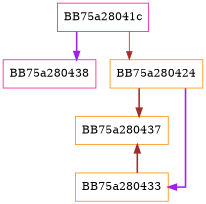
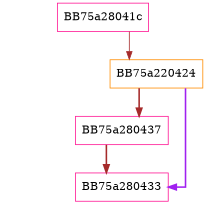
  digraph {
    splines=ortho
    node [color=deeppink shape=box]
    edge [color=brown style=bold]
    BB75a28041c
-   BB75a280438
-   BB75a280424 [color=darkorange]
-   BB75a280437 [color=darkorange]
-   BB75a280433 [color=darkorange]
-   BB75a28041c -> BB75a280438 [color=purple]
+   BB75a280424 [color=darkorange label=BB75a220424]
+   BB75a280437
+   BB75a280433
    BB75a28041c -> BB75a280424 [style=solid]
    BB75a280424 -> BB75a280437
    BB75a280424 -> BB75a280433 [color=purple]
-   BB75a280433 -> BB75a280437
+   BB75a280437 -> BB75a280433
  }
